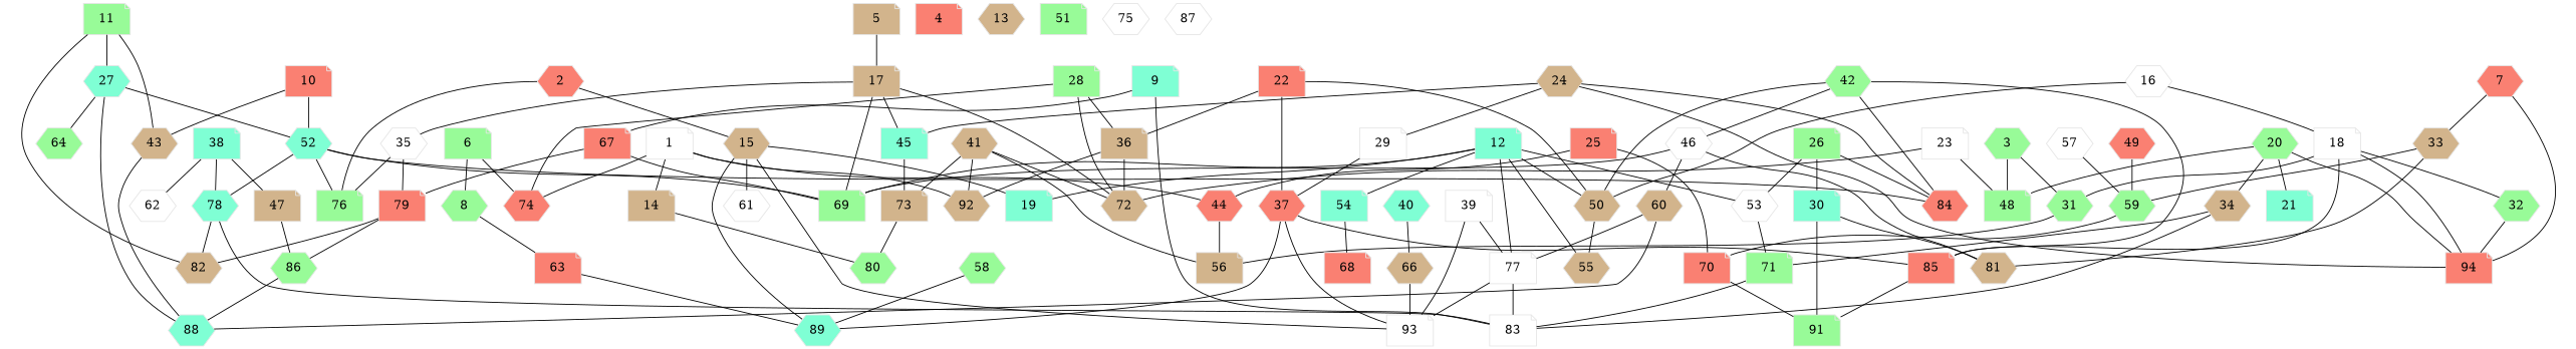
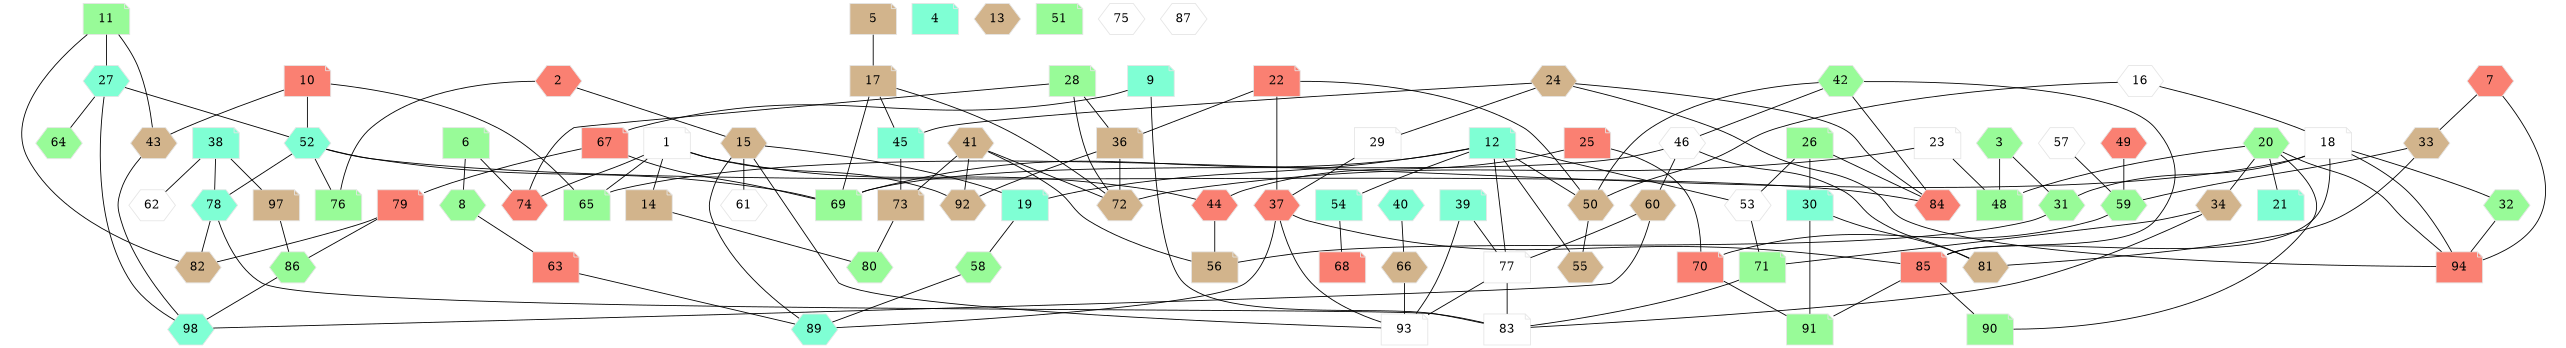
  graph {
    node [color=gray90 fillcolor=palegreen shape=hexagon style=filled]
    1 [fillcolor=white shape=note]
    14 [fillcolor=tan shape=note]
    44 [fillcolor=salmon]
+   65 [shape=note]
    74 [fillcolor=salmon]
    92 [fillcolor=tan]
    80
    56 [fillcolor=tan shape=note]
    2 [fillcolor=salmon]
    15 [fillcolor=tan]
    76 [shape=note]
    19 [fillcolor=aquamarine shape=note]
    61 [fillcolor=white]
    89 [fillcolor=aquamarine]
    93 [fillcolor=white shape=note]
    3
    31
    48 [shape=note]
-   4 [fillcolor=salmon shape=note]
+   4 [fillcolor=aquamarine shape=note]
    5 [fillcolor=tan shape=note]
    17 [fillcolor=tan shape=note]
    69 [shape=note]
-   35 [fillcolor=white]
    45 [fillcolor=aquamarine shape=note]
    72 [fillcolor=tan]
    6 [shape=note]
    8
    63 [fillcolor=salmon shape=note]
    7 [fillcolor=salmon]
    33 [fillcolor=tan]
    94 [fillcolor=salmon shape=note]
    81 [fillcolor=tan]
    59
    9 [fillcolor=aquamarine shape=note]
    67 [fillcolor=salmon shape=note]
    83 [fillcolor=white shape=note]
    79 [fillcolor=salmon shape=note]
    10 [fillcolor=salmon shape=note]
    43 [fillcolor=tan]
    52 [fillcolor=aquamarine]
-   88 [fillcolor=aquamarine]
+   88 [fillcolor=aquamarine label=98]
    84 [fillcolor=salmon]
    78 [fillcolor=aquamarine]
    11 [shape=note]
    27 [fillcolor=aquamarine]
    82 [fillcolor=tan]
    64
    12 [fillcolor=aquamarine shape=note]
    50 [fillcolor=tan]
    53 [fillcolor=white]
    54 [fillcolor=aquamarine shape=note]
    55 [fillcolor=tan]
    77 [fillcolor=white shape=note]
    58
    71 [shape=note]
    68 [fillcolor=salmon shape=note]
    13 [fillcolor=tan]
    16 [fillcolor=white]
    18 [fillcolor=white shape=note]
    32
    85 [fillcolor=salmon shape=note]
    73 [fillcolor=tan shape=note]
+   90 [shape=note]
    91 [shape=note]
    20
    21 [fillcolor=aquamarine shape=note]
    34 [fillcolor=tan]
    22 [fillcolor=salmon shape=note]
    36 [fillcolor=tan shape=note]
    37 [fillcolor=salmon]
    23 [fillcolor=white shape=note]
    24 [fillcolor=tan]
    29 [fillcolor=white shape=note]
    25 [fillcolor=salmon shape=note]
    70 [fillcolor=salmon shape=note]
    26 [shape=note]
    30 [fillcolor=aquamarine shape=note]
    28 [shape=note]
    86
    38 [fillcolor=aquamarine shape=note]
-   47 [fillcolor=tan shape=note]
+   47 [fillcolor=tan shape=note label=97]
    62 [fillcolor=white]
-   39 [fillcolor=white shape=note]
+   39 [fillcolor=aquamarine shape=note]
    40 [fillcolor=aquamarine]
    66 [fillcolor=tan]
    41 [fillcolor=tan]
    42
    46 [fillcolor=white]
    60 [fillcolor=tan]
    49 [fillcolor=salmon]
    51 [shape=note]
    57 [fillcolor=white]
    75 [fillcolor=white]
    87 [fillcolor=white]
    1 -- 14
    1 -- 44
+   1 -- 65
    1 -- 74
    1 -- 92
    14 -- 80
    44 -- 56
    2 -- 15
    2 -- 76
    15 -- 19
    15 -- 61
    15 -- 89
    15 -- 93
+   19 -- 58
    3 -- 31
    3 -- 48
    31 -- 56
    5 -- 17
    17 -- 69
-   17 -- 35
    17 -- 45
    17 -- 72
-   35 -- 76
-   35 -- 79
    45 -- 73
    6 -- 74
    6 -- 8
    8 -- 63
    63 -- 89
    7 -- 33
    7 -- 94
    33 -- 81
    33 -- 59
    59 -- 70
    9 -- 67
    9 -- 83
    67 -- 69
    67 -- 79
    79 -- 82
    79 -- 86
+   10 -- 65
    10 -- 43
    10 -- 52
    43 -- 88
    52 -- 76
    52 -- 69
    52 -- 84
    52 -- 78
    78 -- 83
    78 -- 82
    11 -- 43
    11 -- 27
    11 -- 82
    27 -- 52
    27 -- 88
    27 -- 64
    12 -- 19
    12 -- 69
    12 -- 50
    12 -- 53
    12 -- 54
    12 -- 55
    12 -- 77
    50 -- 55
    53 -- 71
    54 -- 68
    77 -- 93
    77 -- 83
    58 -- 89
    71 -- 83
    16 -- 50
    16 -- 18
+   18 -- 65
    18 -- 31
    18 -- 94
    18 -- 32
    18 -- 85
    32 -- 94
+   85 -- 90
    85 -- 91
    73 -- 80
    20 -- 48
    20 -- 94
+   20 -- 90
    20 -- 21
    20 -- 34
    34 -- 83
    34 -- 71
    22 -- 50
    22 -- 36
    22 -- 37
    36 -- 92
    36 -- 72
    37 -- 89
    37 -- 93
    37 -- 85
    23 -- 48
    23 -- 72
    24 -- 45
    24 -- 94
    24 -- 84
    24 -- 29
    29 -- 37
    25 -- 44
    25 -- 70
    70 -- 91
    26 -- 84
    26 -- 53
    26 -- 30
    30 -- 81
    30 -- 91
    28 -- 74
    28 -- 72
    28 -- 36
    86 -- 88
    38 -- 78
    38 -- 47
    38 -- 62
    47 -- 86
    39 -- 93
    39 -- 77
    40 -- 66
    66 -- 93
    41 -- 92
    41 -- 56
    41 -- 72
    41 -- 73
    42 -- 84
    42 -- 50
    42 -- 85
    42 -- 46
    46 -- 69
    46 -- 81
    46 -- 60
    60 -- 88
    60 -- 77
    49 -- 59
    57 -- 59
  }
